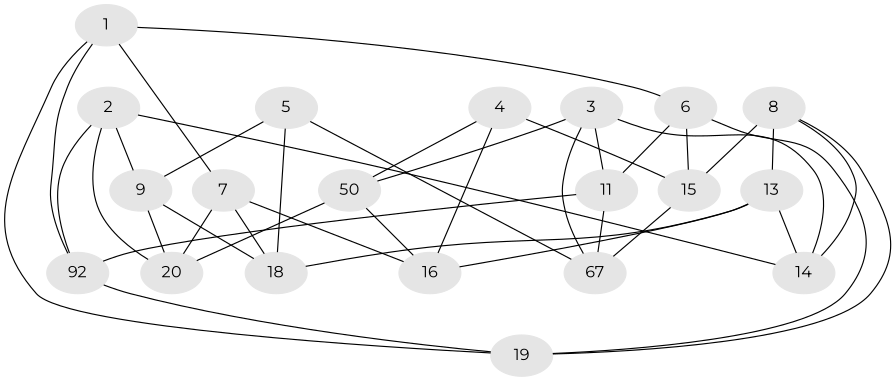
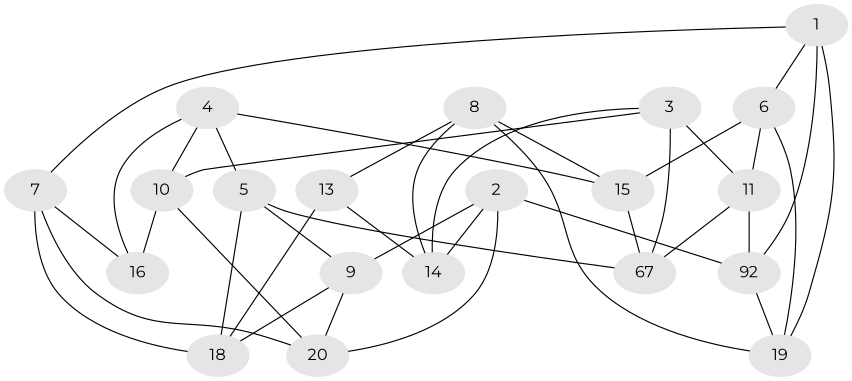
  graph {
    fontname=Montserrat
    node [color=gray90 fontname=Montserrat style=filled]
    edge [fontname=Montserrat]
    1
    6
    7
    n4 [label=92]
    19
    11
    15
    20
    16
    18
    2
    9
    14
    3
-   10 [label=50]
+   10
    n16 [label=67]
    4
    5
    8
    13
    1 -- 6
    1 -- 7
    1 -- n4
    1 -- 19
    6 -- 19
    6 -- 11
    6 -- 15
    7 -- 20
    7 -- 16
    7 -- 18
    n4 -- 19
    11 -- n4
    11 -- n16
    15 -- n16
    2 -- n4
    2 -- 20
    2 -- 9
    2 -- 14
    9 -- 20
    9 -- 18
    3 -- 11
    3 -- 14
    3 -- 10
    3 -- n16
    10 -- 20
    10 -- 16
    4 -- 15
    4 -- 16
    4 -- 10
+   4 -- 5
    5 -- 18
    5 -- 9
    5 -- n16
    8 -- 19
    8 -- 15
    8 -- 14
    8 -- 13
-   13 -- 16
    13 -- 18
    13 -- 14
  }
